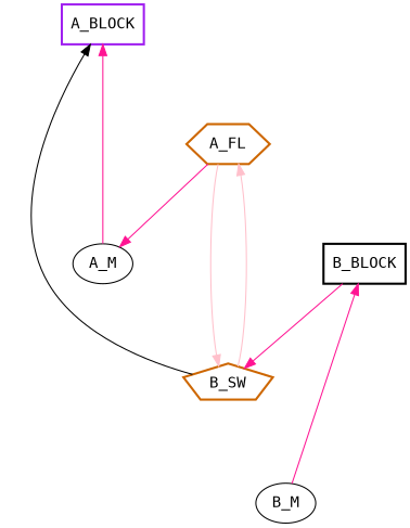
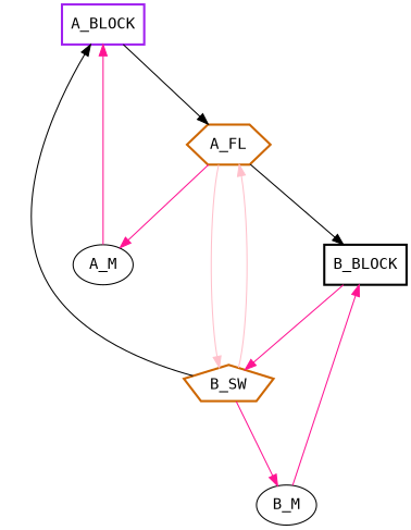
  digraph {
    fontname="DejaVu Sans Mono"
    mindist=1.0
    nodesep=0.6
    rankdir=TB
    ranksep=1.0
    root=Demo
    node [beamproc=undefined bpentry=false bpexit=false color=black cpu=0 fillcolor=white flags="0x00008007" fontname="DejaVu Sans Mono" patentry=false patexit=false pattern=A penwidth=2 shape=rectangle style=filled type=block]
    edge [color=deeppink fontname="DejaVu Sans Mono" type=defdst]
    A_BLOCK [color=purple patexit=true qhi=false qil=false qlo=false tperiod=5000]
    A_FL [color=darkorange3 flags="0x00002005" patentry=true prio=1 qhi=false qil=false qlo=true shape=hexagon toffs=0 tvalid=0 type=flush vabs=true]
    A_M [beamin=0 bpcstart=0 bpid=32 evtno=255 fid=1 flags="0x00000002" gid=300 par="0x0000140000000000" reqnobeam=0 shape=oval sid=5 tef=0 toffs=500 type=tmsg vacc=0 penwidth=""]
    B_BLOCK [cpu=1 patexit=true pattern=B qhi=false qil=false qlo=false tperiod=5000]
    B_SW [color=darkorange3 cpu=1 flags="0x00002011" patentry=true pattern=B shape=pentagon toffs=0 type=switch]
    B_M [beamin=0 bpcstart=0 bpid=32 cpu=1 evtno=255 fid=1 flags="0x00000002" gid=300 par="0x0000140000000055" pattern=B reqnobeam=0 shape=oval sid=5 tef=0 toffs=500 type=tmsg vacc=1 penwidth=""]
+   A_BLOCK -> A_FL [color=black]
    A_FL -> A_M
+   A_FL -> B_BLOCK [color=black type=target]
    A_FL -> B_SW [color=pink type=flushovr]
    A_M -> A_BLOCK
    B_BLOCK -> B_SW
    B_SW -> A_BLOCK [color=black type=target]
    B_SW -> A_FL [color=pink type=switchdst]
+   B_SW -> B_M
    B_M -> B_BLOCK
  }
